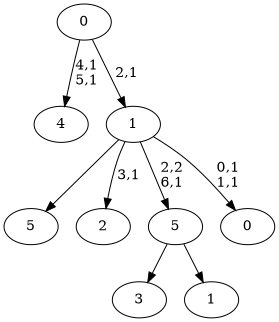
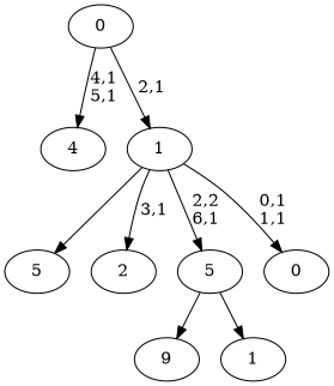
  digraph {
    n1 [label=5]
    n2 [label=4]
-   n3 [label=3]
+   n3 [label=9]
    n4 [label=2]
    n5 [label=1]
    5
    n7 [label=0]
    1
    0
    5 -> n3
    5 -> n5
    1 -> n1
    1 -> n4 [label="3,1"]
    1 -> 5 [label="2,2\n6,1"]
    1 -> n7 [label="0,1\n1,1"]
    0 -> n2 [label="4,1\n5,1"]
    0 -> 1 [label="2,1"]
  }
